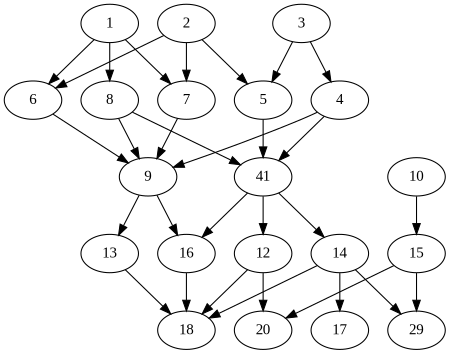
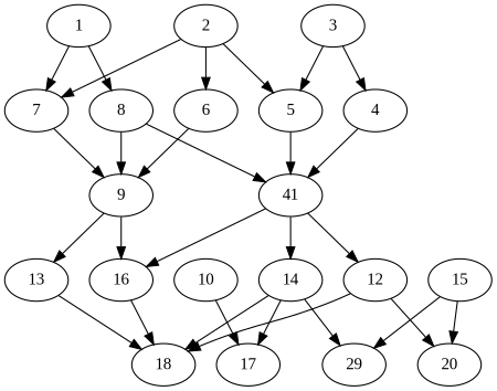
  digraph {
    fontname="Liberation Serif"
    node [alpha=0.05 fontname="Liberation Serif"]
    edge [fontname="Liberation Serif"]
    1 [alpha=0.03 expect_size=10476544]
    6 [alpha=0.09 expect_size=25963520]
    7 [alpha=0.03 expect_size=6960128]
    8 [alpha=0.02 expect_size=24579072]
    9 [alpha=0.08 expect_size=13342720]
    n6 [alpha=0.09 expect_size=7223296 label=41]
    13 [alpha=0.11 expect_size=6921216]
    16 [alpha=0.17 expect_size=43888640]
    10 [expect_size=7772160]
    15 [expect_size=10157056]
    14 [alpha=0.18 expect_size=29754368]
    12 [expect_size=13905920]
    2 [alpha=0.17 expect_size=19420160]
    5 [alpha=0.14 expect_size=44486656]
    3 [alpha=0.10 expect_size=21464064]
    4 [alpha=0.12 expect_size=49820672]
    18 [alpha=0.15 expect_size=25674752]
    17 [alpha=0.11 expect_size=18230272]
    n19 [alpha=0.02 expect_size=31345664 label=29]
    20 [alpha=0.16 expect_size=51060736]
-   1 -> 6
    1 -> 7
    1 -> 8
    6 -> 9
    7 -> 9
    8 -> 9
    8 -> n6
    9 -> 13
    9 -> 16
    n6 -> 16
    n6 -> 14
    n6 -> 12
    13 -> 18
    16 -> 18
-   10 -> 15
+   10 -> 17
    15 -> n19
    15 -> 20
    14 -> 18
    14 -> 17
    14 -> n19
    12 -> 18
    12 -> 20
    2 -> 6
    2 -> 7
    2 -> 5
    5 -> n6
    3 -> 5
    3 -> 4
-   4 -> 9
    4 -> n6
  }
